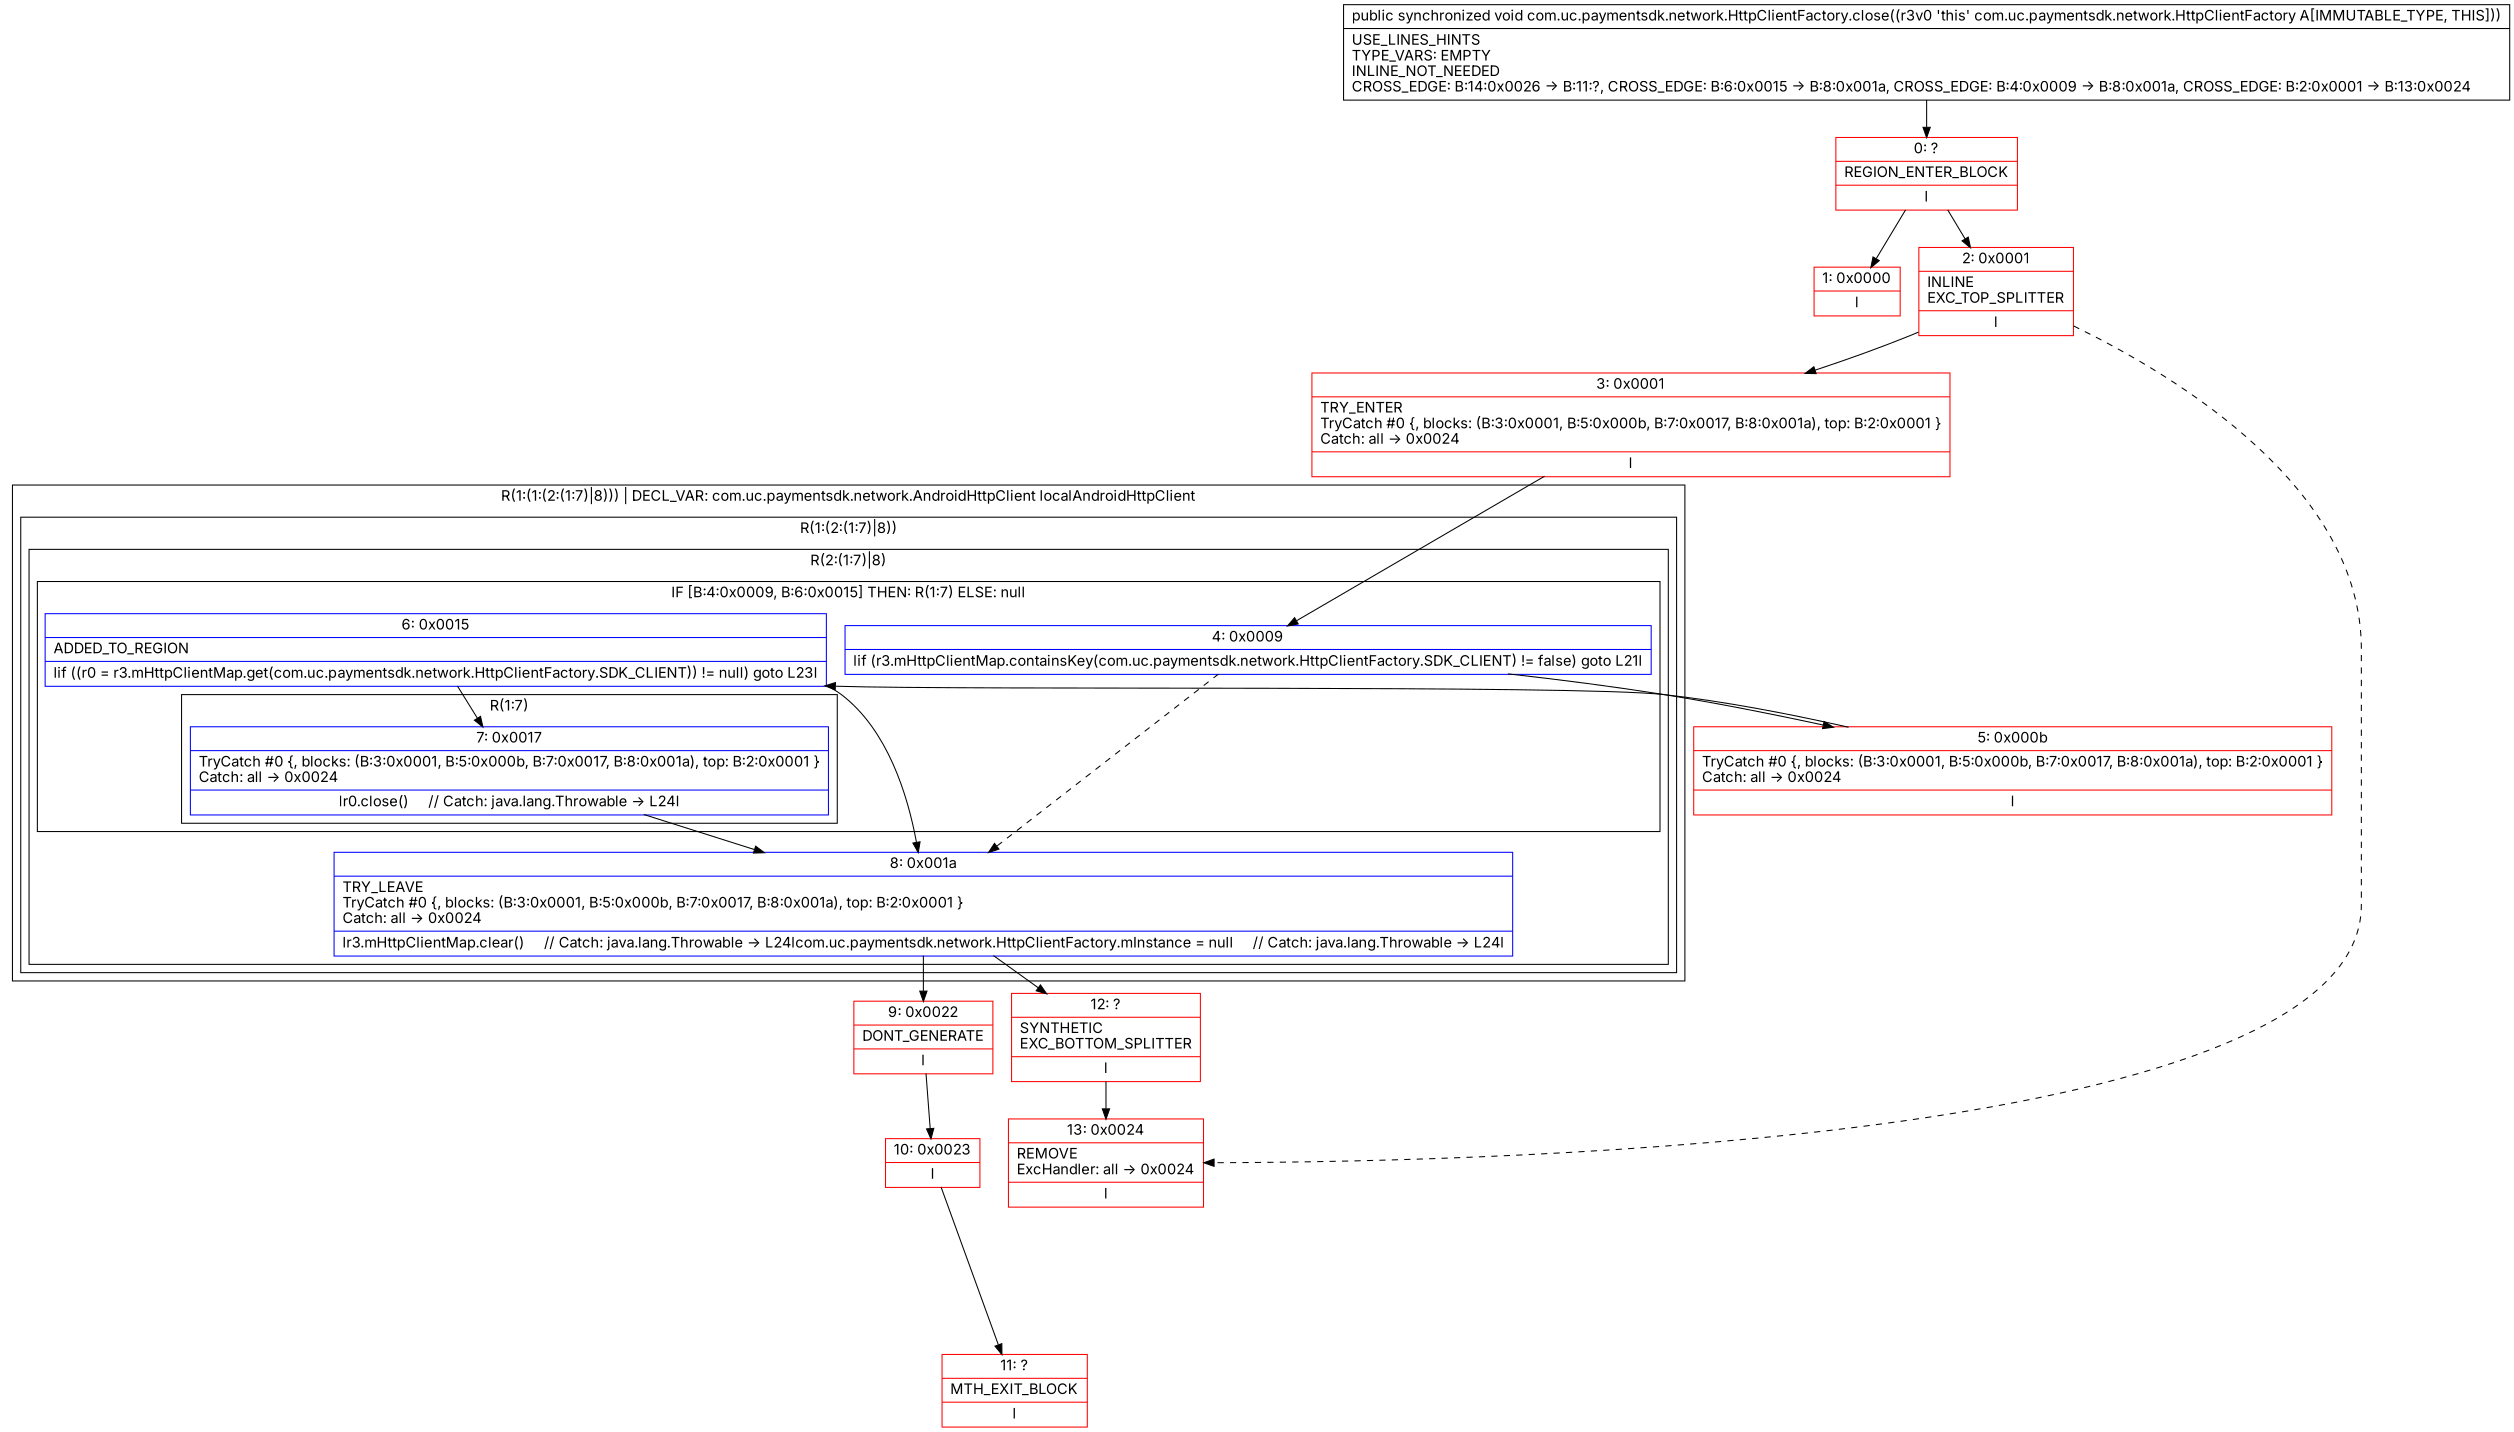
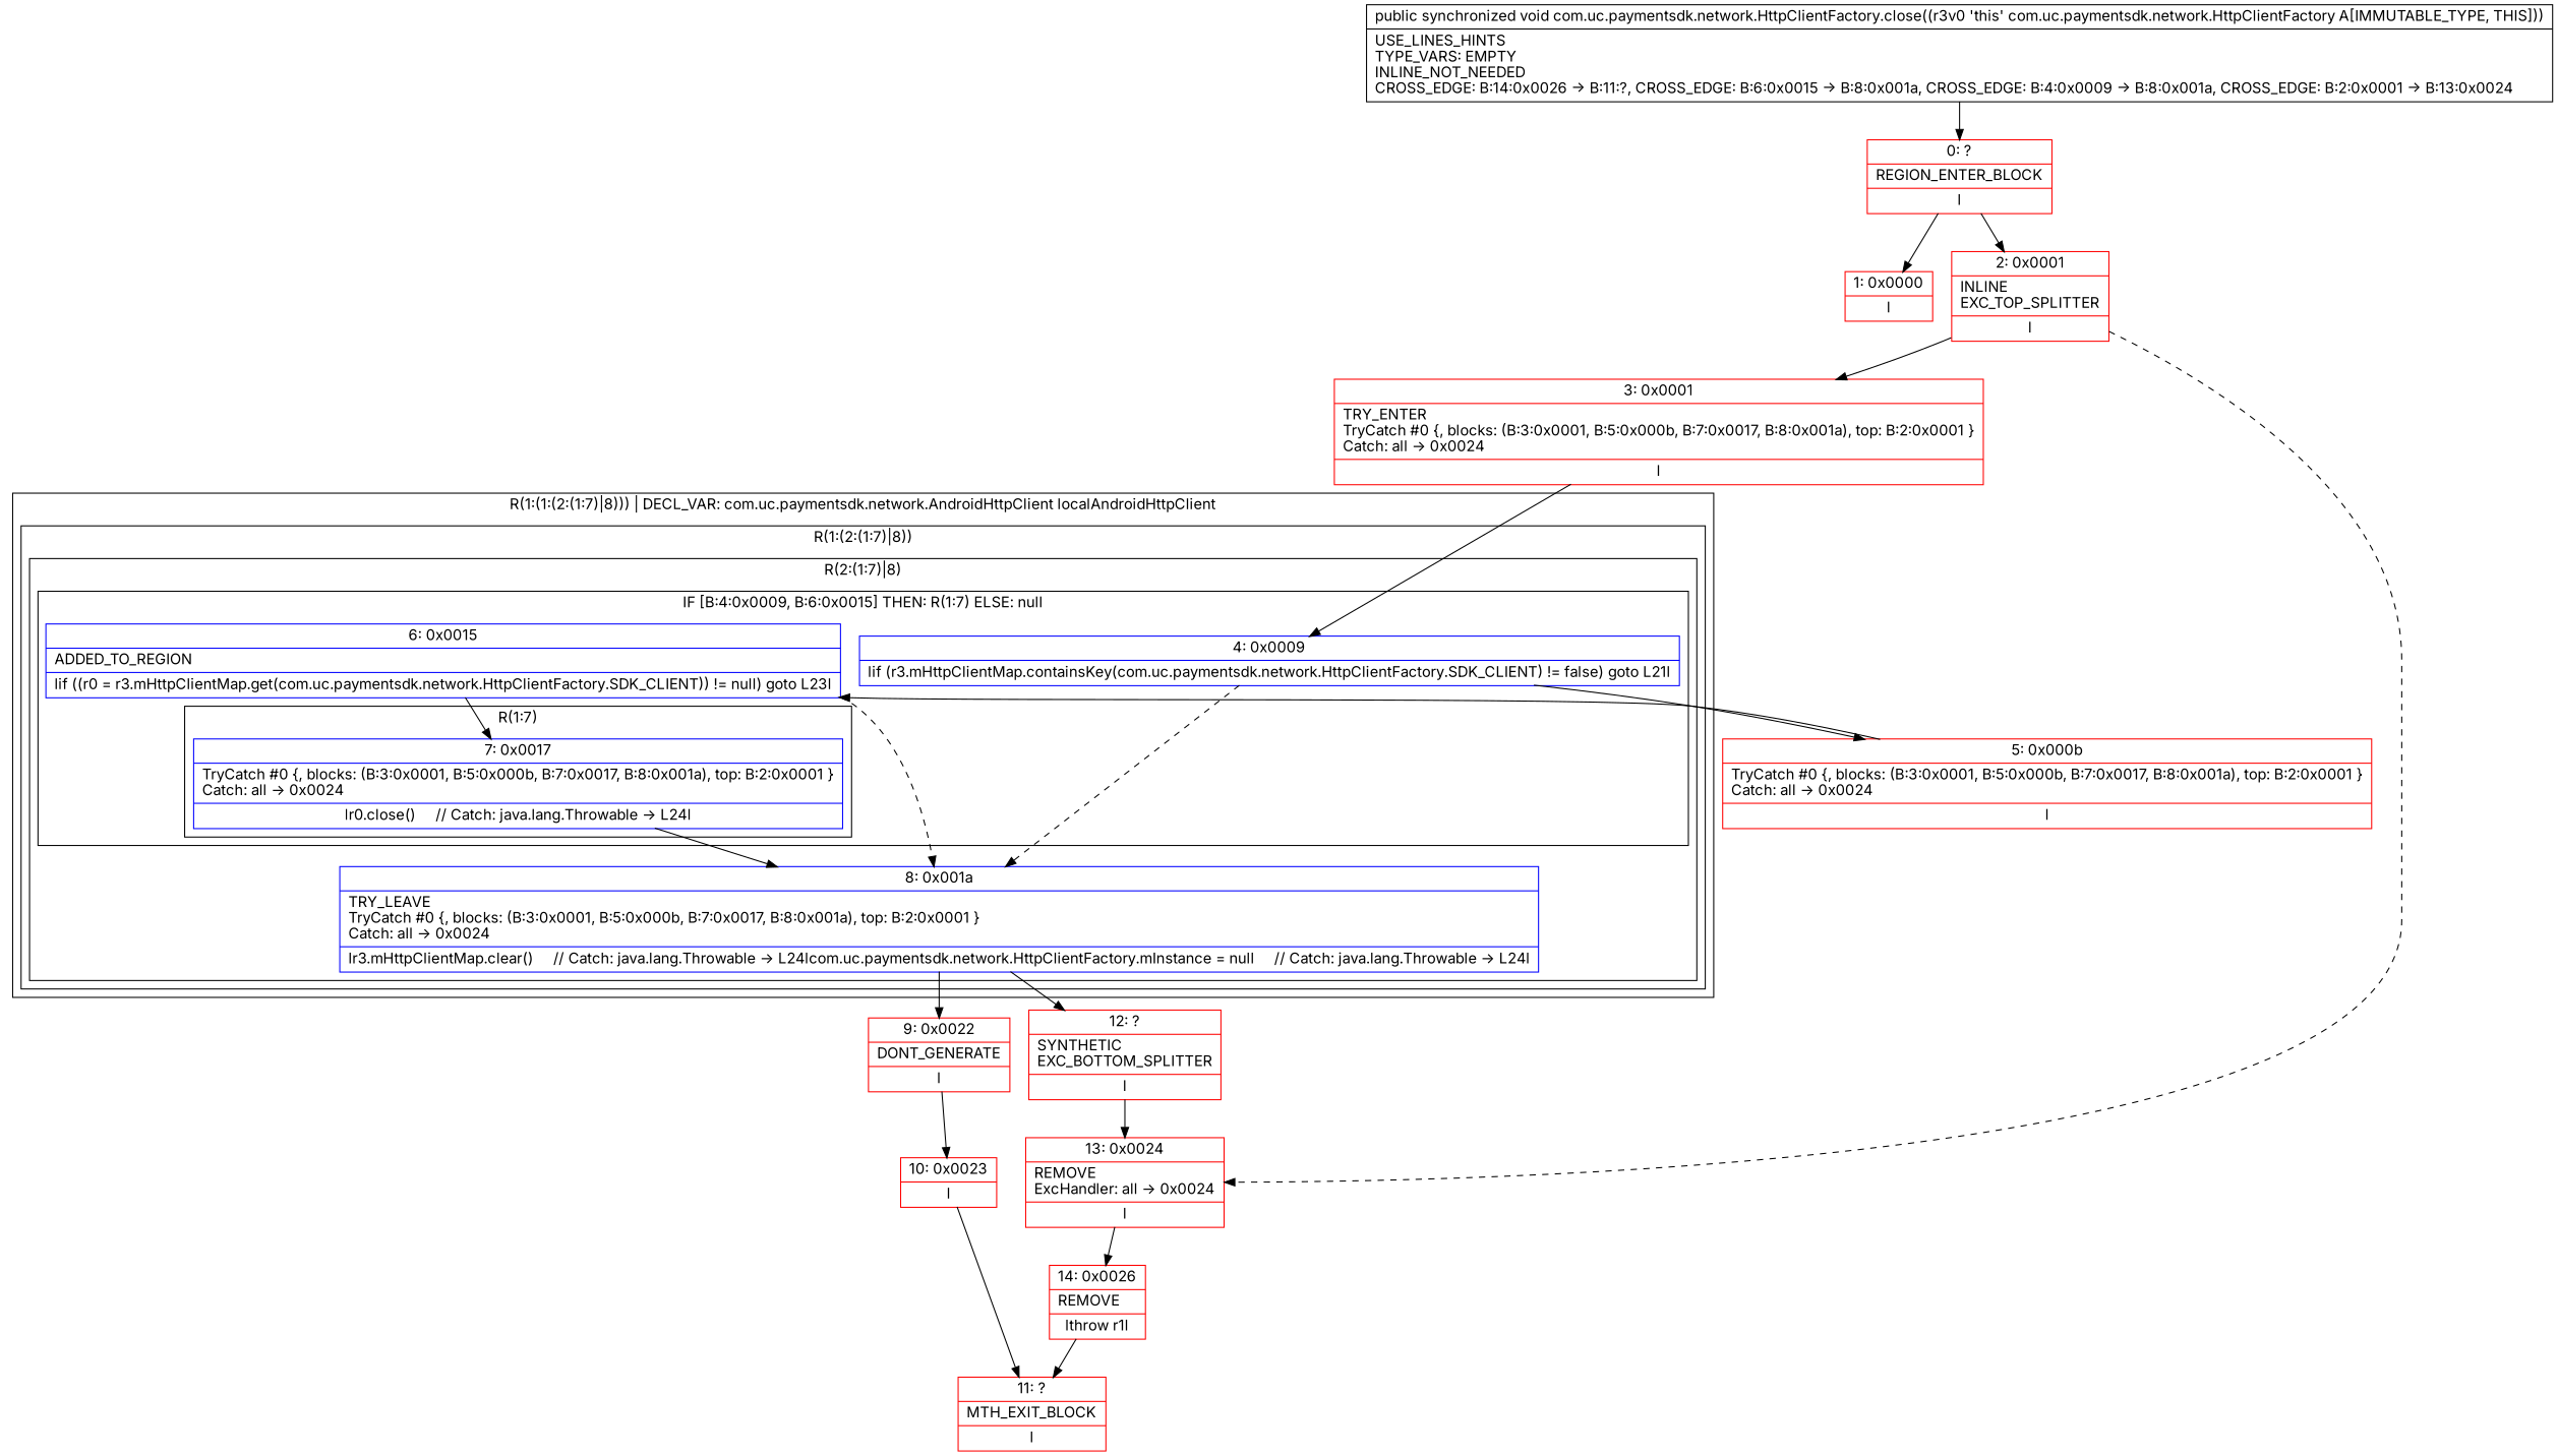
  digraph {
    fontname=Inter
    node [color=red fontname=Inter shape=record]
    edge [fontname=Inter]
    n1 [color=blue label="{7\:\ 0x0017|TryCatch #0 \{, blocks: (B:3:0x0001, B:5:0x000b, B:7:0x0017, B:8:0x001a), top: B:2:0x0001 \}\lCatch: all \-\> 0x0024\l|lr0.close()     \/\/ Catch: java.lang.Throwable \-\> L24l}"]
    n2 [color=blue label="{4\:\ 0x0009|lif (r3.mHttpClientMap.containsKey(com.uc.paymentsdk.network.HttpClientFactory.SDK_CLIENT) != false) goto L21l}"]
    n3 [color=blue label="{6\:\ 0x0015|ADDED_TO_REGION\l|lif ((r0 = r3.mHttpClientMap.get(com.uc.paymentsdk.network.HttpClientFactory.SDK_CLIENT)) != null) goto L23l}"]
    n4 [color=blue label="{8\:\ 0x001a|TRY_LEAVE\lTryCatch #0 \{, blocks: (B:3:0x0001, B:5:0x000b, B:7:0x0017, B:8:0x001a), top: B:2:0x0001 \}\lCatch: all \-\> 0x0024\l|lr3.mHttpClientMap.clear()     \/\/ Catch: java.lang.Throwable \-\> L24lcom.uc.paymentsdk.network.HttpClientFactory.mInstance = null     \/\/ Catch: java.lang.Throwable \-\> L24l}"]
    n5 [label="{5\:\ 0x000b|TryCatch #0 \{, blocks: (B:3:0x0001, B:5:0x000b, B:7:0x0017, B:8:0x001a), top: B:2:0x0001 \}\lCatch: all \-\> 0x0024\l|l}"]
    n6 [label="{9\:\ 0x0022|DONT_GENERATE\l|l}"]
    n7 [label="{12\:\ ?|SYNTHETIC\lEXC_BOTTOM_SPLITTER\l|l}"]
    n8 [label="{10\:\ 0x0023|l}"]
    n9 [label="{13\:\ 0x0024|REMOVE\lExcHandler: all \-\> 0x0024\l|l}"]
    n10 [label="{0\:\ ?|REGION_ENTER_BLOCK\l|l}"]
    n11 [label="{1\:\ 0x0000|l}"]
    n12 [label="{2\:\ 0x0001|INLINE\lEXC_TOP_SPLITTER\l|l}"]
    n13 [label="{3\:\ 0x0001|TRY_ENTER\lTryCatch #0 \{, blocks: (B:3:0x0001, B:5:0x000b, B:7:0x0017, B:8:0x001a), top: B:2:0x0001 \}\lCatch: all \-\> 0x0024\l|l}"]
+   n14 [label="{14\:\ 0x0026|REMOVE\l|lthrow r1l}"]
    n15 [label="{11\:\ ?|MTH_EXIT_BLOCK\l|l}"]
    n16 [label="{public synchronized void com.uc.paymentsdk.network.HttpClientFactory.close((r3v0 'this' com.uc.paymentsdk.network.HttpClientFactory A[IMMUTABLE_TYPE, THIS]))  | USE_LINES_HINTS\lTYPE_VARS: EMPTY\lINLINE_NOT_NEEDED\lCROSS_EDGE: B:14:0x0026 \-\> B:11:?, CROSS_EDGE: B:6:0x0015 \-\> B:8:0x001a, CROSS_EDGE: B:4:0x0009 \-\> B:8:0x001a, CROSS_EDGE: B:2:0x0001 \-\> B:13:0x0024\l}" color=""]
    subgraph cluster_1 {
      label="R(1:(1:(2:(1:7)|8))) | DECL_VAR: com.uc.paymentsdk.network.AndroidHttpClient localAndroidHttpClient\l"
      subgraph cluster_2 {
        label="R(1:(2:(1:7)|8))"
        subgraph cluster_3 {
          label="R(2:(1:7)|8)"
          n4
          subgraph cluster_4 {
            label="IF [B:4:0x0009, B:6:0x0015] THEN: R(1:7) ELSE: null"
            n2
            n3
            subgraph cluster_5 {
              label="R(1:7)"
              n1
            }
          }
        }
      }
    }
    n1 -> n4
    n2 -> n4 [style=dashed]
    n2 -> n5
    n3 -> n1
-   n3 -> n4 [style=solid]
+   n3 -> n4 [style=dashed]
    n4 -> n6
    n4 -> n7
    n5 -> n3
    n6 -> n8
    n7 -> n9
    n8 -> n15
+   n9 -> n14
    n10 -> n11
    n10 -> n12
    n12 -> n9 [style=dashed]
    n12 -> n13
    n13 -> n2
+   n14 -> n15
    n16 -> n10
  }
